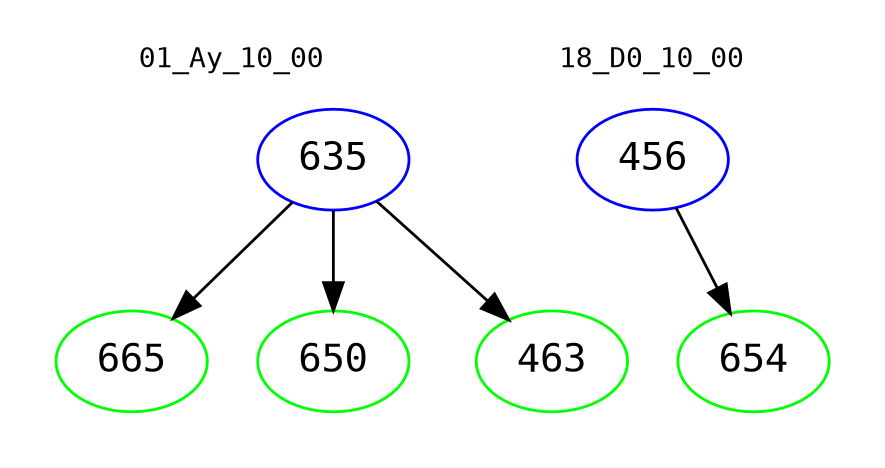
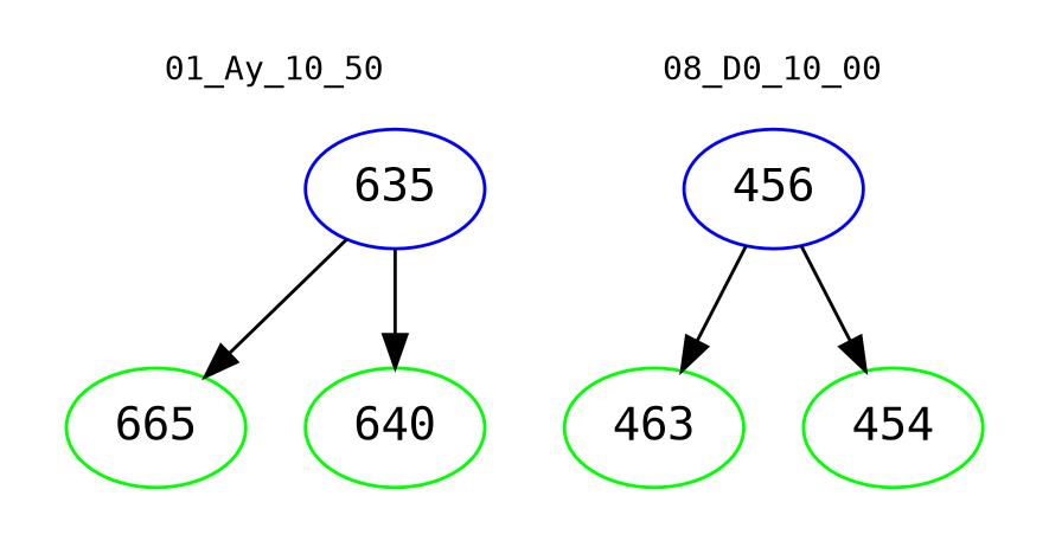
  digraph {
    fontname="DejaVu Sans Mono"
    node [color=green fontname="DejaVu Sans Mono"]
    edge [color=black fontname="DejaVu Sans Mono"]
    n1 [color=blue label=635]
    n2 [label=665]
-   n3 [label=650]
+   n3 [label=640]
    n4 [color=blue label=456]
-   n5 [label=654]
+   n5 [label=454]
    n6 [label=463]
    subgraph cluster_1 {
      color=white
      fontsize=10
-     label="01_Ay_10_00"
+     label="01_Ay_10_50"
      n1
      n2
      n3
    }
    subgraph cluster_2 {
      color=white
      fontsize=10
-     label="18_D0_10_00"
+     label="08_D0_10_00"
      n4
      n5
      n6
    }
    n1 -> n2
    n1 -> n3
    n4 -> n5
-   n1 -> n6
+   n4 -> n6
  }
